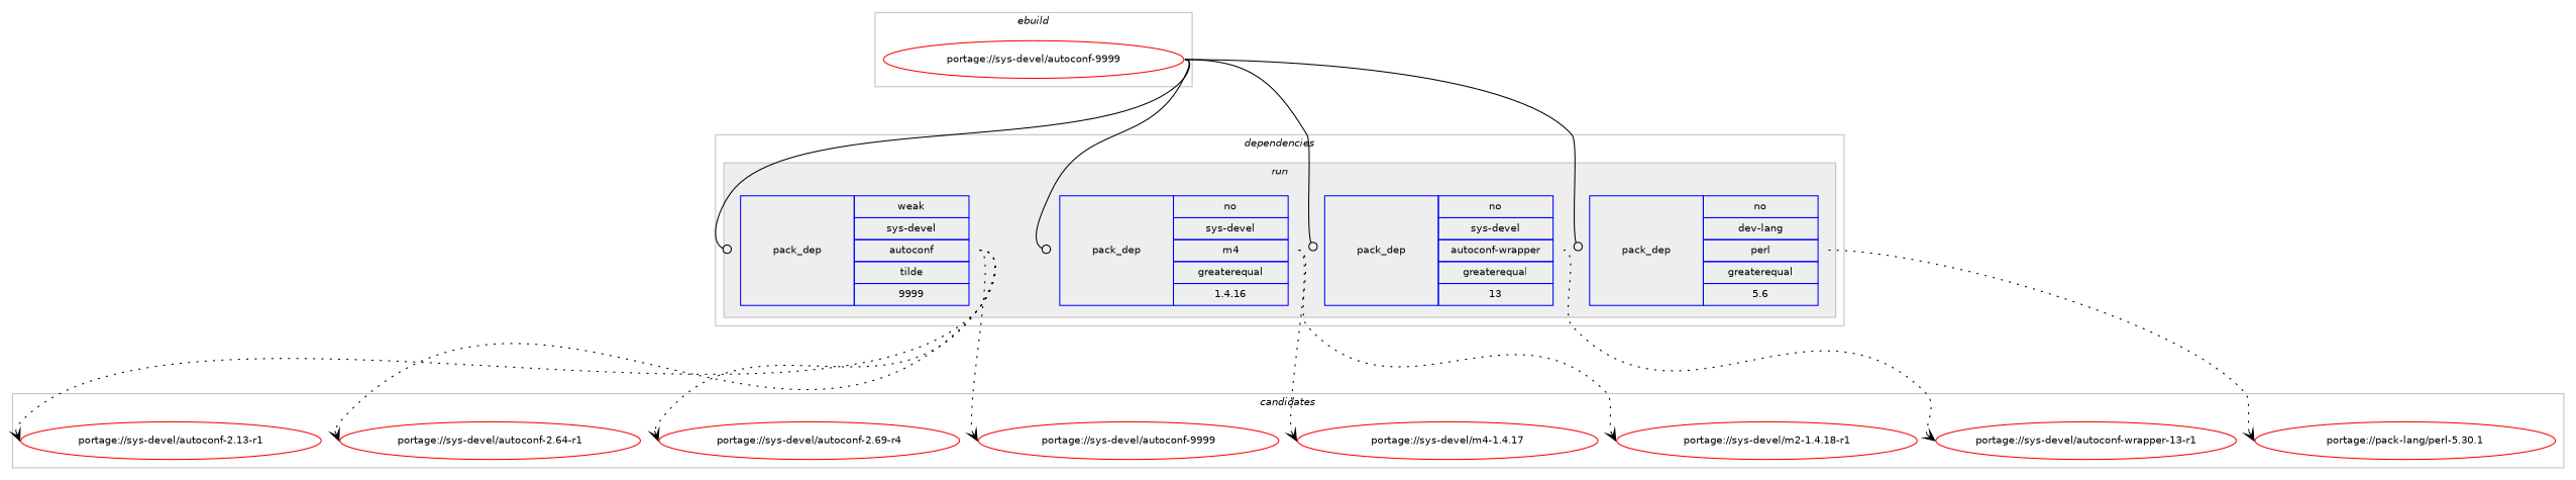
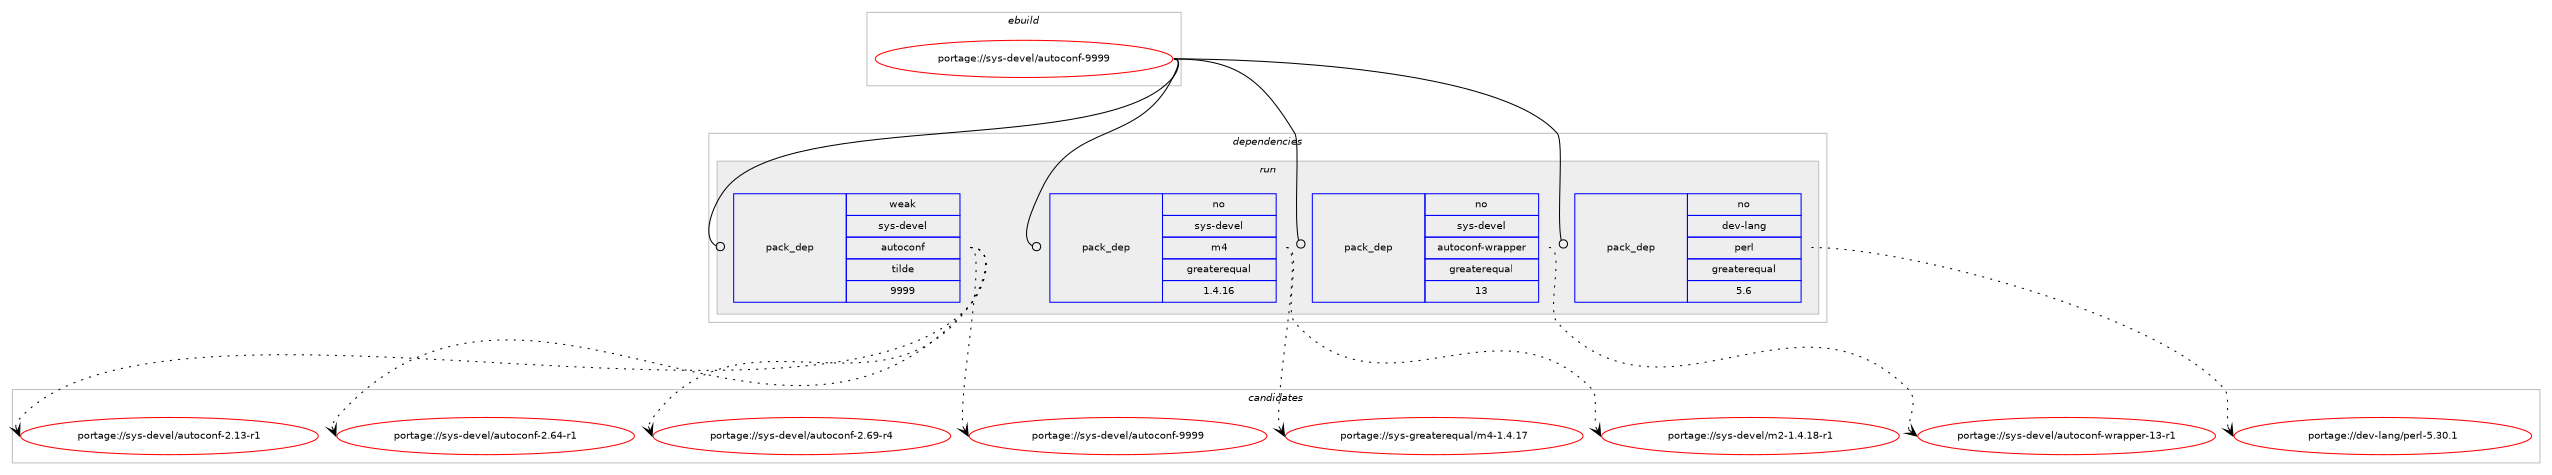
  digraph {
    compound=true
    concentrate=true
    fontname=Helvetica
    fontsize=10
    newrank=true
    rankdir=TB
    ranksep=1.5
    node [color=red fontname=Helvetica fontsize=10]
    edge [arrowhead=vee headport=w style=dotted tailport=e weight=100]
    n1 [label="portage://sys-devel/autoconf-9999" width=4]
    n2 [color=blue label=<<TABLE BORDER="0" CELLBORDER="1" CELLSPACING="0" CELLPADDING="4" WIDTH="220"><TR><TD ROWSPAN="6" CELLPADDING="30">pack_dep</TD></TR><TR><TD WIDTH="110">no</TD></TR><TR><TD>dev-lang</TD></TR><TR><TD>perl</TD></TR><TR><TD>greaterequal</TD></TR><TR><TD>5.6</TD></TR></TABLE>> shape=none]
    n3 [color=blue label=<<TABLE BORDER="0" CELLBORDER="1" CELLSPACING="0" CELLPADDING="4" WIDTH="220"><TR><TD ROWSPAN="6" CELLPADDING="30">pack_dep</TD></TR><TR><TD WIDTH="110">no</TD></TR><TR><TD>sys-devel</TD></TR><TR><TD>autoconf-wrapper</TD></TR><TR><TD>greaterequal</TD></TR><TR><TD>13</TD></TR></TABLE>> shape=none]
    n4 [color=blue label=<<TABLE BORDER="0" CELLBORDER="1" CELLSPACING="0" CELLPADDING="4" WIDTH="220"><TR><TD ROWSPAN="6" CELLPADDING="30">pack_dep</TD></TR><TR><TD WIDTH="110">no</TD></TR><TR><TD>sys-devel</TD></TR><TR><TD>m4</TD></TR><TR><TD>greaterequal</TD></TR><TR><TD>1.4.16</TD></TR></TABLE>> shape=none]
    n5 [color=blue label=<<TABLE BORDER="0" CELLBORDER="1" CELLSPACING="0" CELLPADDING="4" WIDTH="220"><TR><TD ROWSPAN="6" CELLPADDING="30">pack_dep</TD></TR><TR><TD WIDTH="110">weak</TD></TR><TR><TD>sys-devel</TD></TR><TR><TD>autoconf</TD></TR><TR><TD>tilde</TD></TR><TR><TD>9999</TD></TR></TABLE>> shape=none]
-   n6 [label="portage://pack-lang/perl-5.30.1" width=4]
+   n6 [label="portage://dev-lang/perl-5.30.1" width=4]
    n7 [label="portage://sys-devel/autoconf-wrapper-13-r1" width=4]
    n8 [label="portage://sys-devel/m2-1.4.18-r1" width=4]
-   n9 [label="portage://sys-devel/m4-1.4.17" width=4]
+   n9 [label="portage://sys-greaterequal/m4-1.4.17" width=4]
    n10 [label="portage://sys-devel/autoconf-9999" width=4]
    n11 [label="portage://sys-devel/autoconf-2.69-r4" width=4]
    n12 [label="portage://sys-devel/autoconf-2.64-r1" width=4]
    n13 [label="portage://sys-devel/autoconf-2.13-r1" width=4]
    subgraph cluster_1 {
      color=gray
      label=<<i>ebuild</i>>
      rank=same
      n1
    }
    subgraph cluster_2 {
      color=gray
      label=<<i>dependencies</i>>
      subgraph cluster_3 {
        color=gray
        fillcolor="#eeeeee"
        label=<<i>compile</i>>
        style=filled
      }
      subgraph cluster_4 {
        color=gray
        fillcolor="#eeeeee"
        label=<<i>compile and run</i>>
        style=filled
      }
      subgraph cluster_5 {
        color=gray
        fillcolor="#eeeeee"
        label=<<i>run</i>>
        style=filled
        subgraph sub_6 {
          color=gray
          fillcolor="#eeeeee"
          label=<<i>run</i>>
          style=filled
          n2
        }
        subgraph sub_7 {
          color=gray
          fillcolor="#eeeeee"
          label=<<i>run</i>>
          style=filled
          n3
        }
        subgraph sub_8 {
          color=gray
          fillcolor="#eeeeee"
          label=<<i>run</i>>
          style=filled
          n4
        }
        subgraph sub_9 {
          color=gray
          fillcolor="#eeeeee"
          label=<<i>run</i>>
          style=filled
          n5
        }
      }
    }
    subgraph cluster_10 {
      color=gray
      label=<<i>candidates</i>>
      rank=same
      subgraph sub_11 {
        color=black
        label=<<i>candidates</i>>
        nodesep=1
        rank=same
        n6
      }
      subgraph sub_12 {
        color=black
        label=<<i>candidates</i>>
        nodesep=1
        rank=same
        n7
      }
      subgraph sub_13 {
        color=black
        label=<<i>candidates</i>>
        nodesep=1
        rank=same
        n8
        n9
      }
      subgraph sub_14 {
        color=black
        label=<<i>candidates</i>>
        nodesep=1
        rank=same
        n10
        n11
        n12
        n13
      }
    }
    n1 -> n2 [arrowhead=odot style=solid weight=20]
    n1 -> n3 [arrowhead=odot style=solid weight=20]
    n1 -> n4 [arrowhead=odot style=solid weight=20]
    n1 -> n5 [arrowhead=odot style=solid weight=20]
    n2 -> n6
    n3 -> n7
    n4 -> n8
    n4 -> n9
    n5 -> n10
    n5 -> n11
    n5 -> n12
    n5 -> n13
  }
